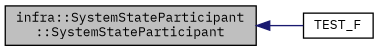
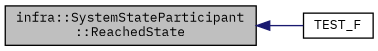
  digraph {
    rankdir=LR
    fontname="IBM Plex Mono"
    node [color=black fontname="IBM Plex Mono" fontsize=10 shape=record style=filled]
-   n1 [fillcolor=grey75 fontcolor=black height=0.2 label="infra::SystemStateParticipant\l::SystemStateParticipant" width=0.4]
+   n1 [fillcolor=grey75 fontcolor=black height=0.2 label="infra::SystemStateParticipant\l::ReachedState" width=0.4]
    n2 [fillcolor=white height=0.2 label=TEST_F width=0.4]
    n1 -> n2 [color=midnightblue dir=back fontname="IBM Plex Mono" fontsize=10 labelfontname=Helvetica labelfontsize=10 style=solid]
  }
